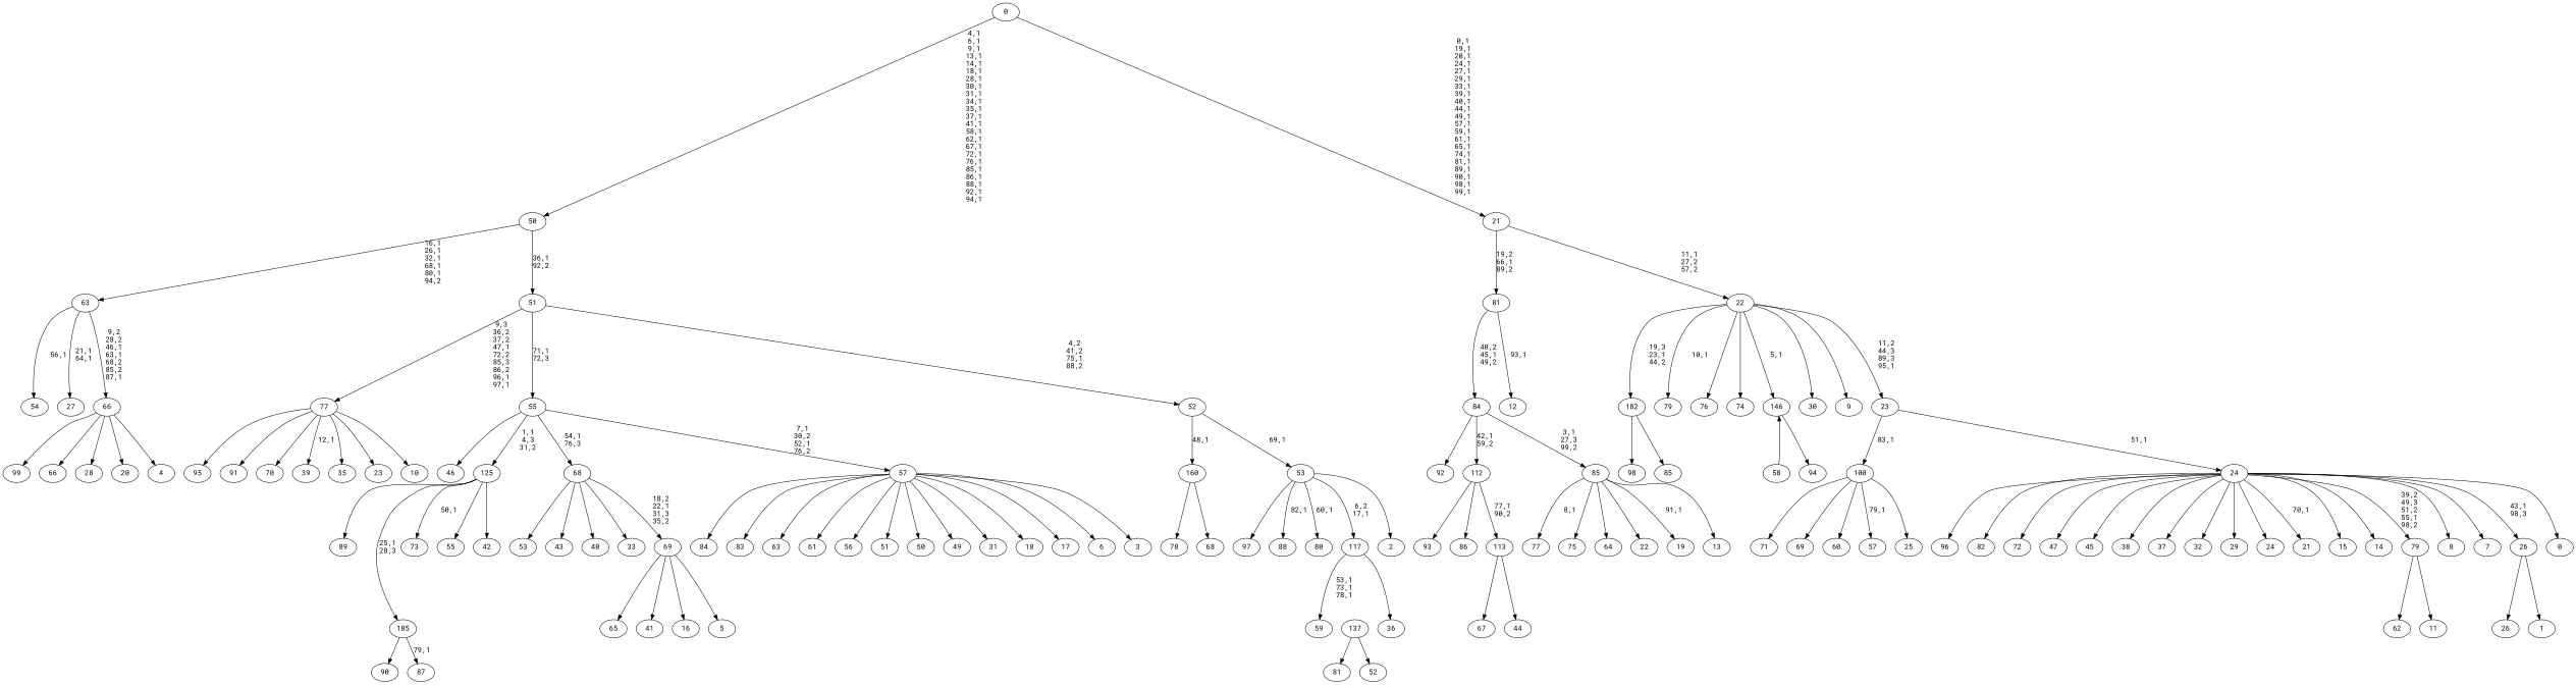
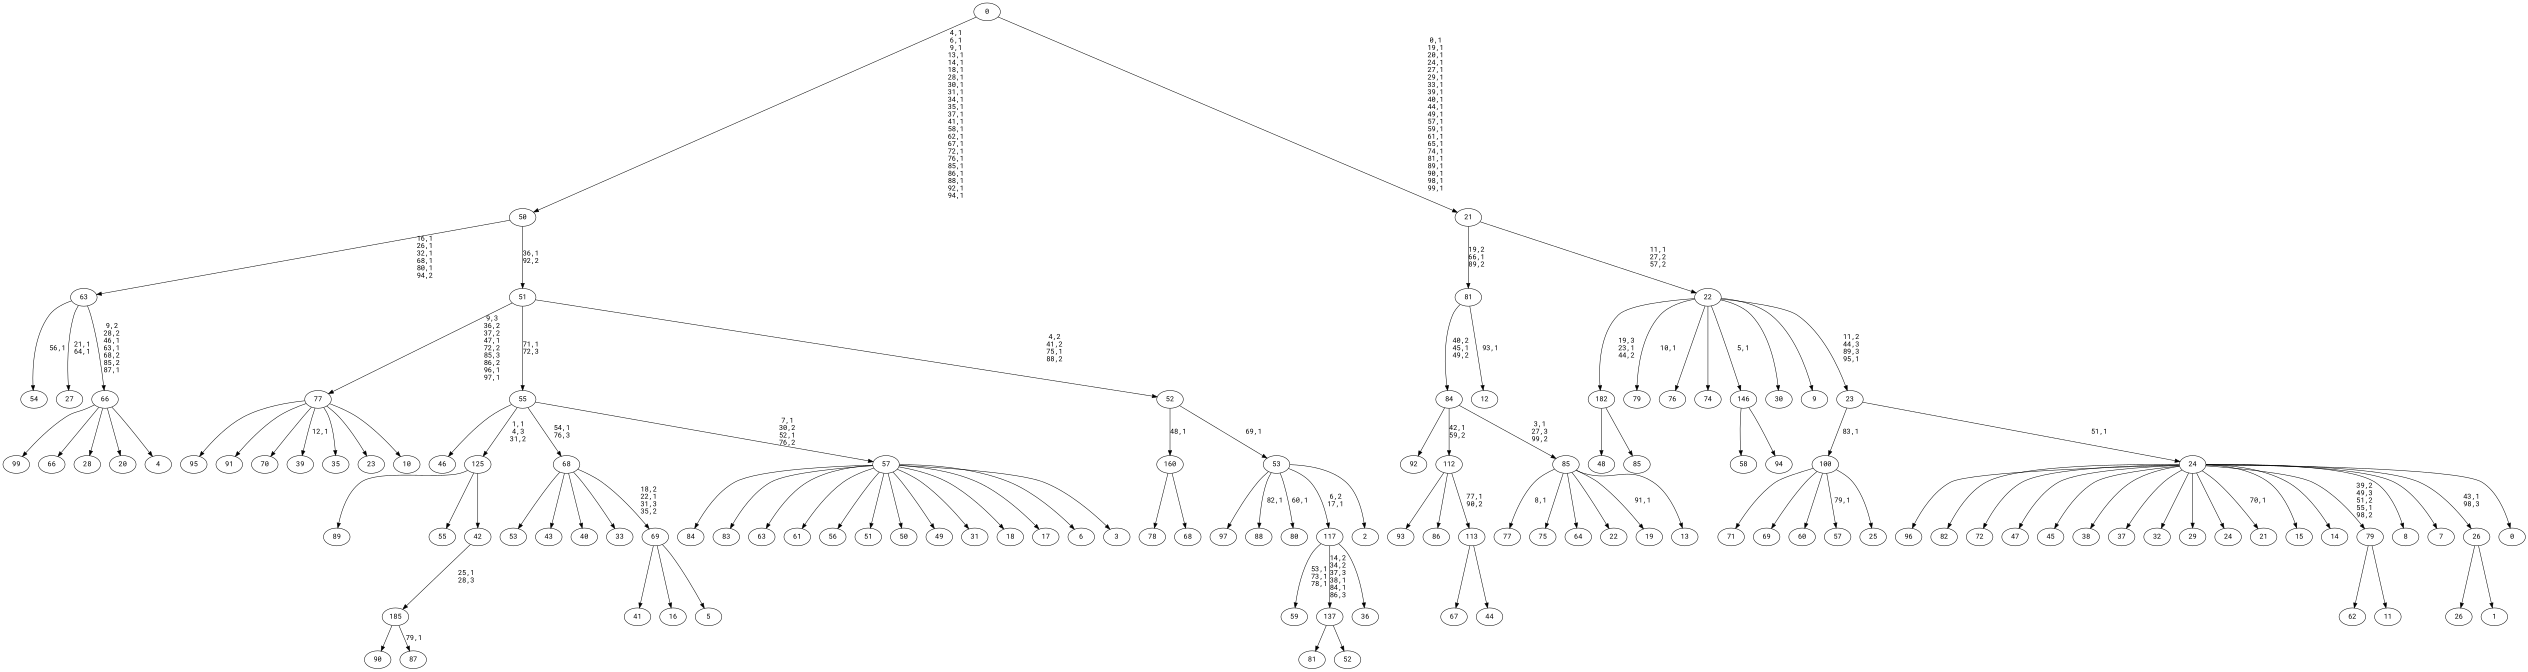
  digraph {
    fontname="Roboto Mono"
    node [fontname="Roboto Mono"]
    edge [fontname="Roboto Mono"]
    n1 [label=99]
-   n2 [label=98]
+   n2 [label=48]
    n3 [label=97]
    n4 [label=96]
    n5 [label=95]
    n6 [label=94]
    n7 [label=93]
    n8 [label=92]
    n9 [label=91]
    n10 [label=90]
    n11 [label=89]
    n12 [label=88]
    n13 [label=87]
    185
    n15 [label=86]
    n16 [label=85]
    182
    n18 [label=84]
    n19 [label=83]
    n20 [label=82]
    n21 [label=81]
    n22 [label=80]
    n23 [label=79]
    n24 [label=78]
    n25 [label=77]
    n26 [label=76]
    n27 [label=75]
    n28 [label=74]
-   n29 [label=73]
    n30 [label=72]
    n31 [label=71]
    n32 [label=70]
    n33 [label=69]
    n34 [label=68]
    160
    n36 [label=67]
    n37 [label=66]
-   n38 [label=65]
    n39 [label=64]
    n40 [label=63]
    n41 [label=62]
    n42 [label=61]
    n43 [label=60]
    n44 [label=59]
    n45 [label=58]
    146
    n47 [label=57]
    n48 [label=56]
    n49 [label=55]
    n50 [label=54]
    n51 [label=53]
    n52 [label=52]
    137
    n54 [label=51]
    n55 [label=50]
    n56 [label=49]
    n57 [label=47]
    n58 [label=46]
    n59 [label=45]
    n60 [label=44]
    n61 [label=43]
    n62 [label=42]
    125
    n64 [label=41]
    n65 [label=40]
    n66 [label=39]
    n67 [label=38]
    n68 [label=37]
    n69 [label=36]
    117
    n71 [label=35]
    113
    112
    n74 [label=33]
    n75 [label=32]
    n76 [label=31]
    n77 [label=30]
    n78 [label=29]
    n79 [label=28]
    n80 [label=27]
    n81 [label=26]
    n82 [label=25]
    100
    n84 [label=24]
    n85 [label=23]
    n86 [label=22]
    n87 [label=21]
    n88 [label=20]
    n89 [label=19]
    n90 [label=18]
    n91 [label=17]
    n92 [label=16]
    n93 [label=15]
    n94 [label=14]
    n95 [label=13]
    85
    84
    n98 [label=12]
    81
    n100 [label=11]
    79
    n102 [label=10]
    77
    n104 [label=9]
    n105 [label=8]
    n106 [label=7]
    n107 [label=6]
    n108 [label=5]
    69
    68
    n111 [label=4]
    66
    63
    n114 [label=3]
    57
    55
    n117 [label=2]
    53
    52
    51
    50
    n122 [label=1]
    26
    n124 [label=0]
    24
    23
    22
    21
    0
    185 -> n10
    185 -> n13 [label="79,1"]
    182 -> n2
    182 -> n16
    160 -> n24
    160 -> n34
    146 -> n6
-   n45 -> 146
+   146 -> n45
    137 -> n21
    137 -> n52
    125 -> n11
-   125 -> 185 [label="25,1\n28,3"]
-   125 -> n29 [label="50,1"]
+   n62 -> 185 [label="25,1\n28,3"]
    125 -> n49
    125 -> n62
    117 -> n44 [label="53,1\n73,1\n78,1"]
+   117 -> 137 [label="14,2\n34,2\n37,3\n38,1\n84,1\n86,3"]
    117 -> n69
    113 -> n36
    113 -> n60
    112 -> n7
    112 -> n15
    112 -> 113 [label="77,1\n90,2"]
    100 -> n31
    100 -> n33
    100 -> n43
    100 -> n47 [label="79,1"]
    100 -> n82
    85 -> n25 [label="8,1"]
    85 -> n27
    85 -> n39
    85 -> n86
    85 -> n89 [label="91,1"]
    85 -> n95
    84 -> n8
    84 -> 112 [label="42,1\n59,2"]
    84 -> 85 [label="3,1\n27,3\n99,2"]
    81 -> 84 [label="40,2\n45,1\n49,2"]
    81 -> n98 [label="93,1"]
    79 -> n41
    79 -> n100
    77 -> n5
    77 -> n9
    77 -> n32
    77 -> n66 [label="12,1"]
    77 -> n71
    77 -> n85
    77 -> n102
-   69 -> n38
    69 -> n64
    69 -> n92
    69 -> n108
    68 -> n51
    68 -> n61
    68 -> n65
    68 -> n74
    68 -> 69 [label="18,2\n22,1\n31,3\n35,2"]
    66 -> n1
    66 -> n37
    66 -> n79
    66 -> n88
    66 -> n111
    63 -> n50 [label="56,1"]
    63 -> n80 [label="21,1\n64,1"]
    63 -> 66 [label="9,2\n28,2\n46,1\n63,1\n68,2\n85,2\n87,1"]
    57 -> n18
    57 -> n19
    57 -> n40
    57 -> n42
    57 -> n48
    57 -> n54
    57 -> n55
    57 -> n56
    57 -> n76
    57 -> n90
    57 -> n91
    57 -> n107
    57 -> n114
    55 -> n58
    55 -> 125 [label="1,1\n4,3\n31,2"]
    55 -> 68 [label="54,1\n76,3"]
    55 -> 57 [label="7,1\n30,2\n52,1\n76,2"]
    53 -> n3
    53 -> n12 [label="82,1"]
    53 -> n22 [label="60,1"]
    53 -> 117 [label="6,2\n17,1"]
    53 -> n117
    52 -> 160 [label="48,1"]
    52 -> 53 [label="69,1"]
    51 -> 77 [label="9,3\n36,2\n37,2\n47,1\n72,2\n85,3\n86,2\n96,1\n97,1"]
    51 -> 55 [label="71,1\n72,3"]
    51 -> 52 [label="4,2\n41,2\n75,1\n88,2"]
    50 -> 63 [label="16,1\n26,1\n32,1\n68,1\n80,1\n94,2"]
    50 -> 51 [label="36,1\n92,2"]
    26 -> n81
    26 -> n122
    24 -> n4
    24 -> n20
    24 -> n30
    24 -> n57
    24 -> n59
    24 -> n67
    24 -> n68
    24 -> n75
    24 -> n78
    24 -> n84
    24 -> n87 [label="70,1"]
    24 -> n93
    24 -> n94
    24 -> 79 [label="39,2\n49,3\n51,2\n55,1\n98,2"]
    24 -> n105
    24 -> n106
    24 -> 26 [label="43,1\n98,3"]
    24 -> n124
    23 -> 100 [label="83,1"]
    23 -> 24 [label="51,1"]
    22 -> 182 [label="19,3\n23,1\n44,2"]
    22 -> n23 [label="10,1"]
    22 -> n26
    22 -> n28
    22 -> 146 [label="5,1"]
    22 -> n77
    22 -> n104
    22 -> 23 [label="11,2\n44,3\n89,3\n95,1"]
    21 -> 81 [label="19,2\n66,1\n89,2"]
    21 -> 22 [label="11,1\n27,2\n57,2"]
    0 -> 50 [label="4,1\n6,1\n9,1\n13,1\n14,1\n18,1\n28,1\n30,1\n31,1\n34,1\n35,1\n37,1\n41,1\n58,1\n62,1\n67,1\n72,1\n76,1\n85,1\n86,1\n88,1\n92,1\n94,1"]
    0 -> 21 [label="0,1\n19,1\n20,1\n24,1\n27,1\n29,1\n33,1\n39,1\n40,1\n44,1\n49,1\n57,1\n59,1\n61,1\n65,1\n74,1\n81,1\n89,1\n90,1\n98,1\n99,1"]
  }
